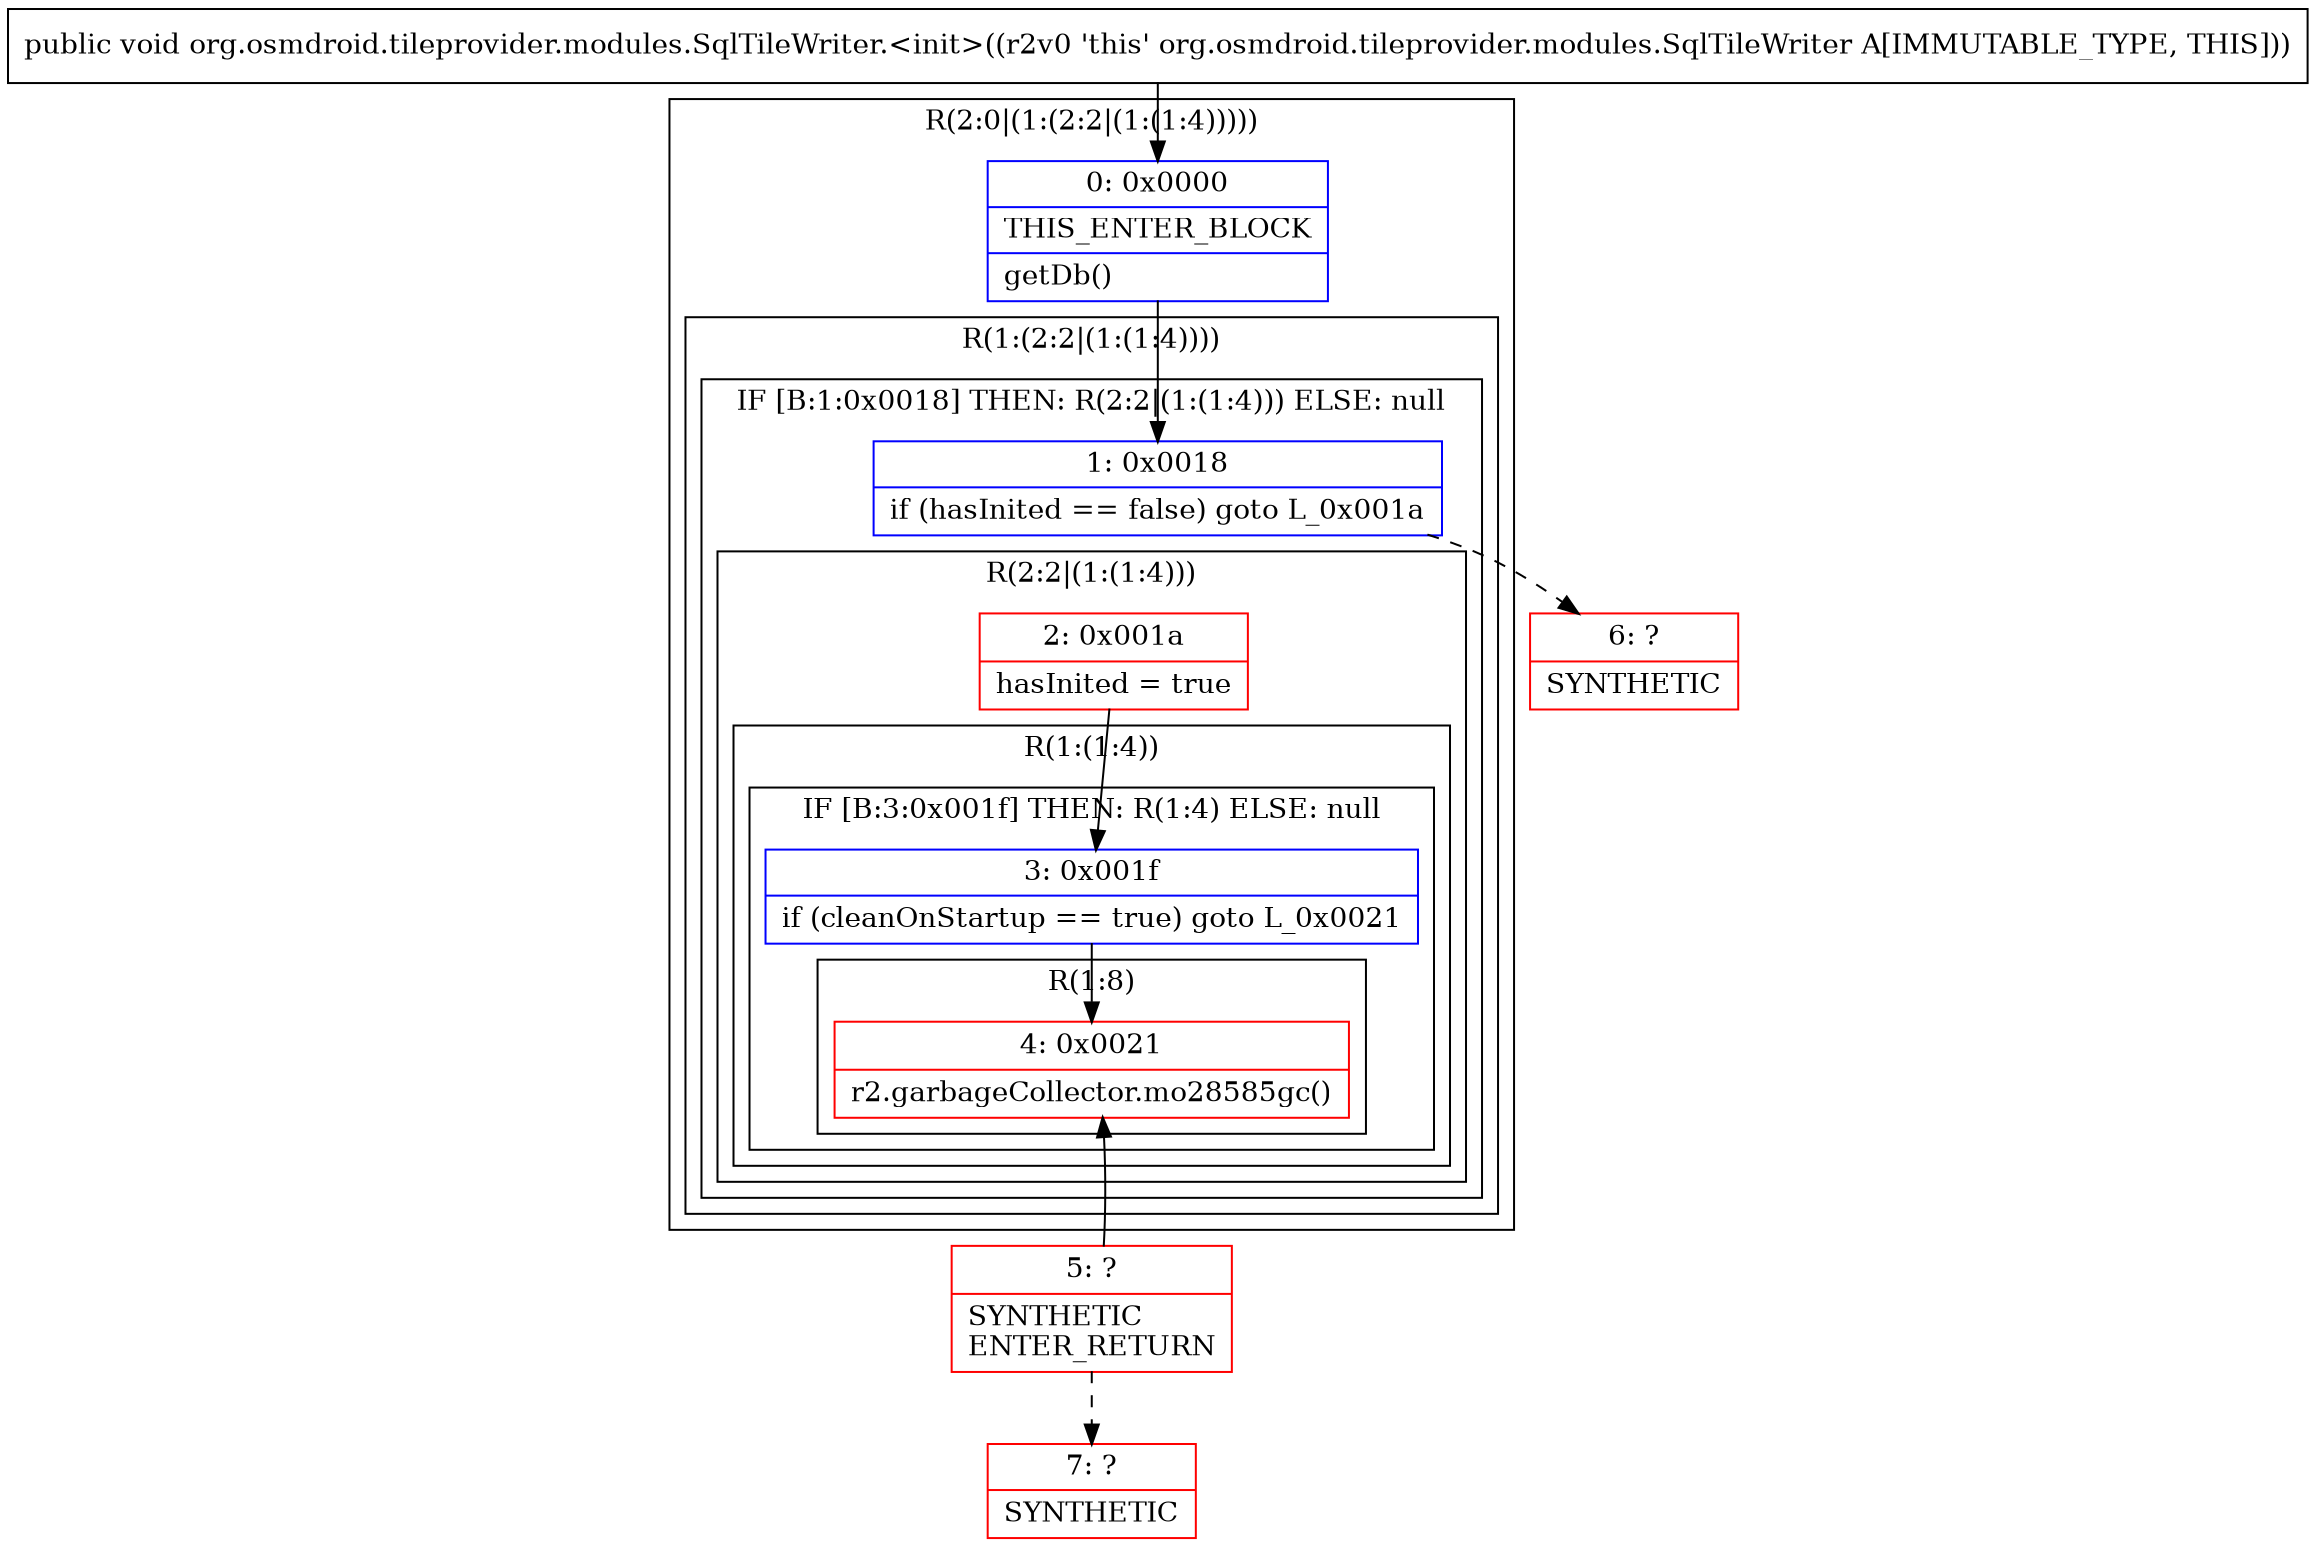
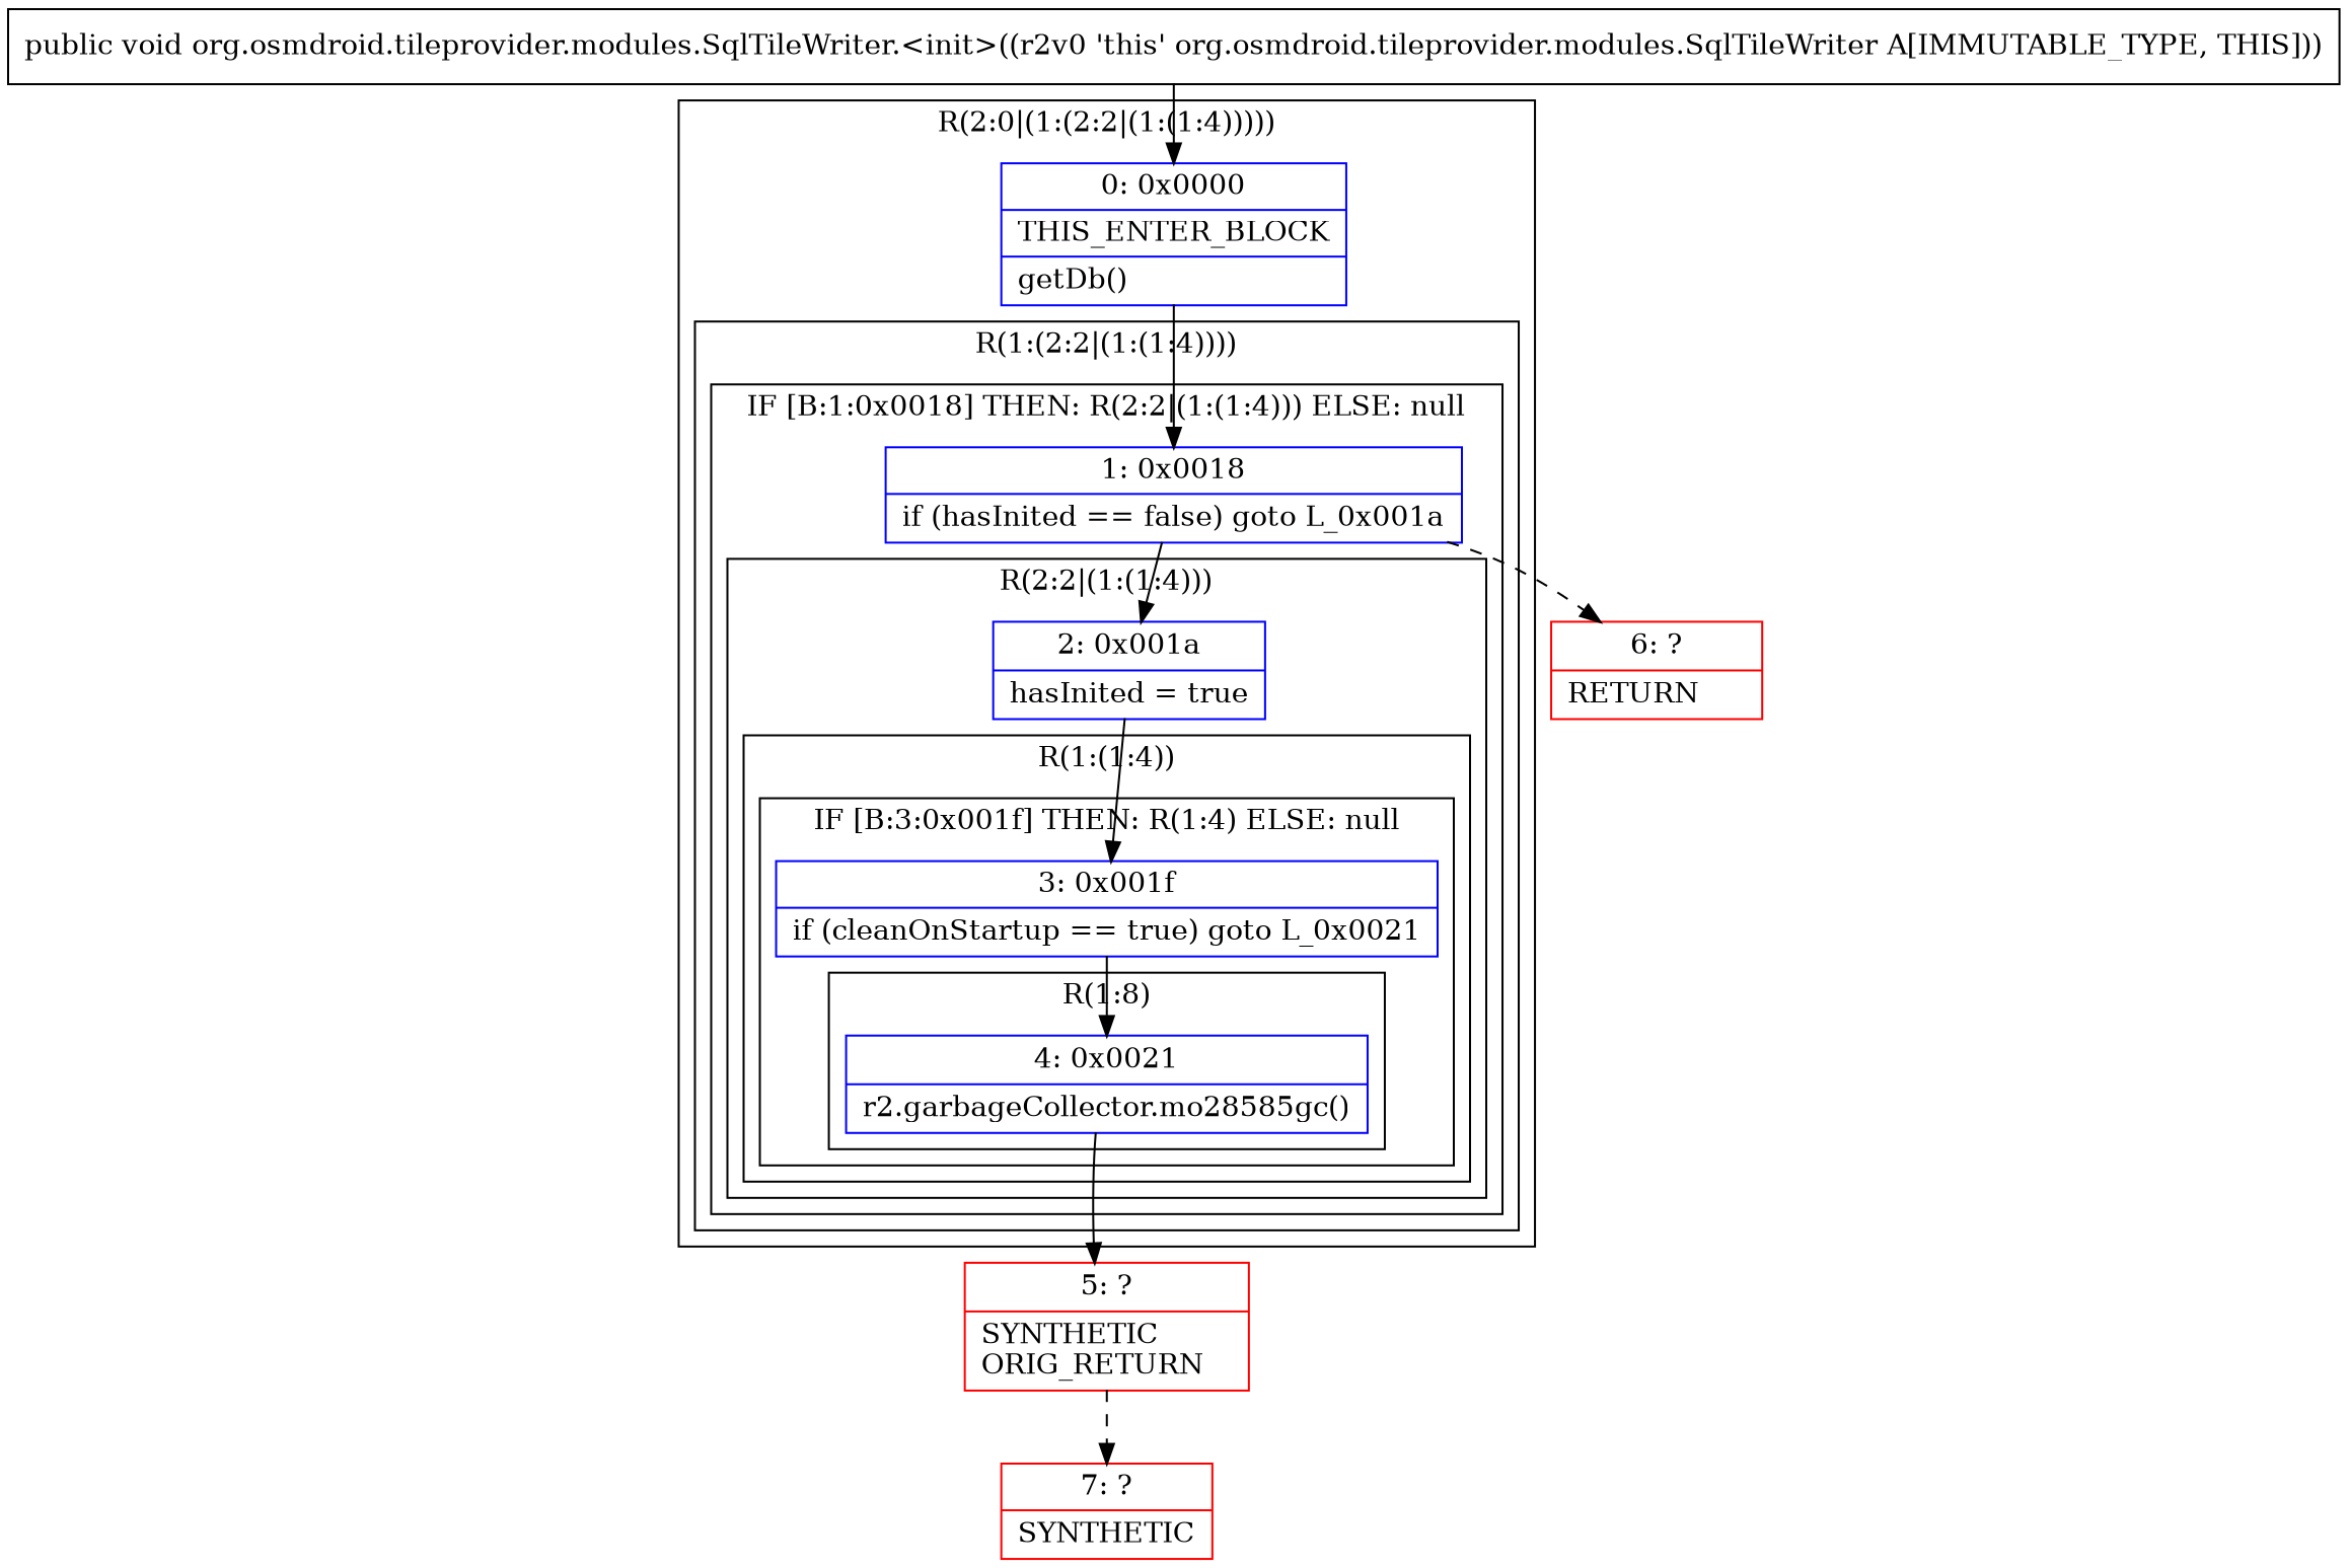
  digraph {
    node [color=blue shape=record]
-   n1 [color=red label="{4\:\ 0x0021|r2.garbageCollector.mo28585gc()\l}"]
+   n1 [label="{4\:\ 0x0021|r2.garbageCollector.mo28585gc()\l}"]
    n2 [label="{3\:\ 0x001f|if (cleanOnStartup == true) goto L_0x0021\l}"]
-   n3 [color=red label="{2\:\ 0x001a|hasInited = true\l}"]
+   n3 [label="{2\:\ 0x001a|hasInited = true\l}"]
    n4 [label="{1\:\ 0x0018|if (hasInited == false) goto L_0x001a\l}"]
    n5 [label="{0\:\ 0x0000|THIS_ENTER_BLOCK\l|getDb()\l}"]
-   n6 [color=red label="{5\:\ ?|SYNTHETIC\lENTER_RETURN\l}"]
-   n7 [color=red label="{6\:\ ?|SYNTHETIC\l}"]
+   n6 [color=red label="{5\:\ ?|SYNTHETIC\lORIG_RETURN\l}"]
+   n7 [color=red label="{6\:\ ?|RETURN\l}"]
    n8 [color=red label="{7\:\ ?|SYNTHETIC\l}"]
    n9 [label="{public void org.osmdroid.tileprovider.modules.SqlTileWriter.\<init\>((r2v0 'this' org.osmdroid.tileprovider.modules.SqlTileWriter A[IMMUTABLE_TYPE, THIS])) }" color=""]
    subgraph cluster_1 {
      label="R(2:0|(1:(2:2|(1:(1:4)))))"
      n5
      subgraph cluster_2 {
        label="R(1:(2:2|(1:(1:4))))"
        subgraph cluster_3 {
          label="IF [B:1:0x0018] THEN: R(2:2|(1:(1:4))) ELSE: null"
          n4
          subgraph cluster_4 {
            label="R(2:2|(1:(1:4)))"
            n3
            subgraph cluster_5 {
              label="R(1:(1:4))"
              subgraph cluster_6 {
                label="IF [B:3:0x001f] THEN: R(1:4) ELSE: null"
                n2
                subgraph cluster_7 {
                  label="R(1:8)"
                  n1
                }
              }
            }
          }
        }
      }
    }
-   n6 -> n1
+   n1 -> n6
    n2 -> n1
    n3 -> n2
+   n4 -> n3
    n4 -> n7 [style=dashed]
    n5 -> n4
    n6 -> n8 [style=dashed]
    n9 -> n5
  }
